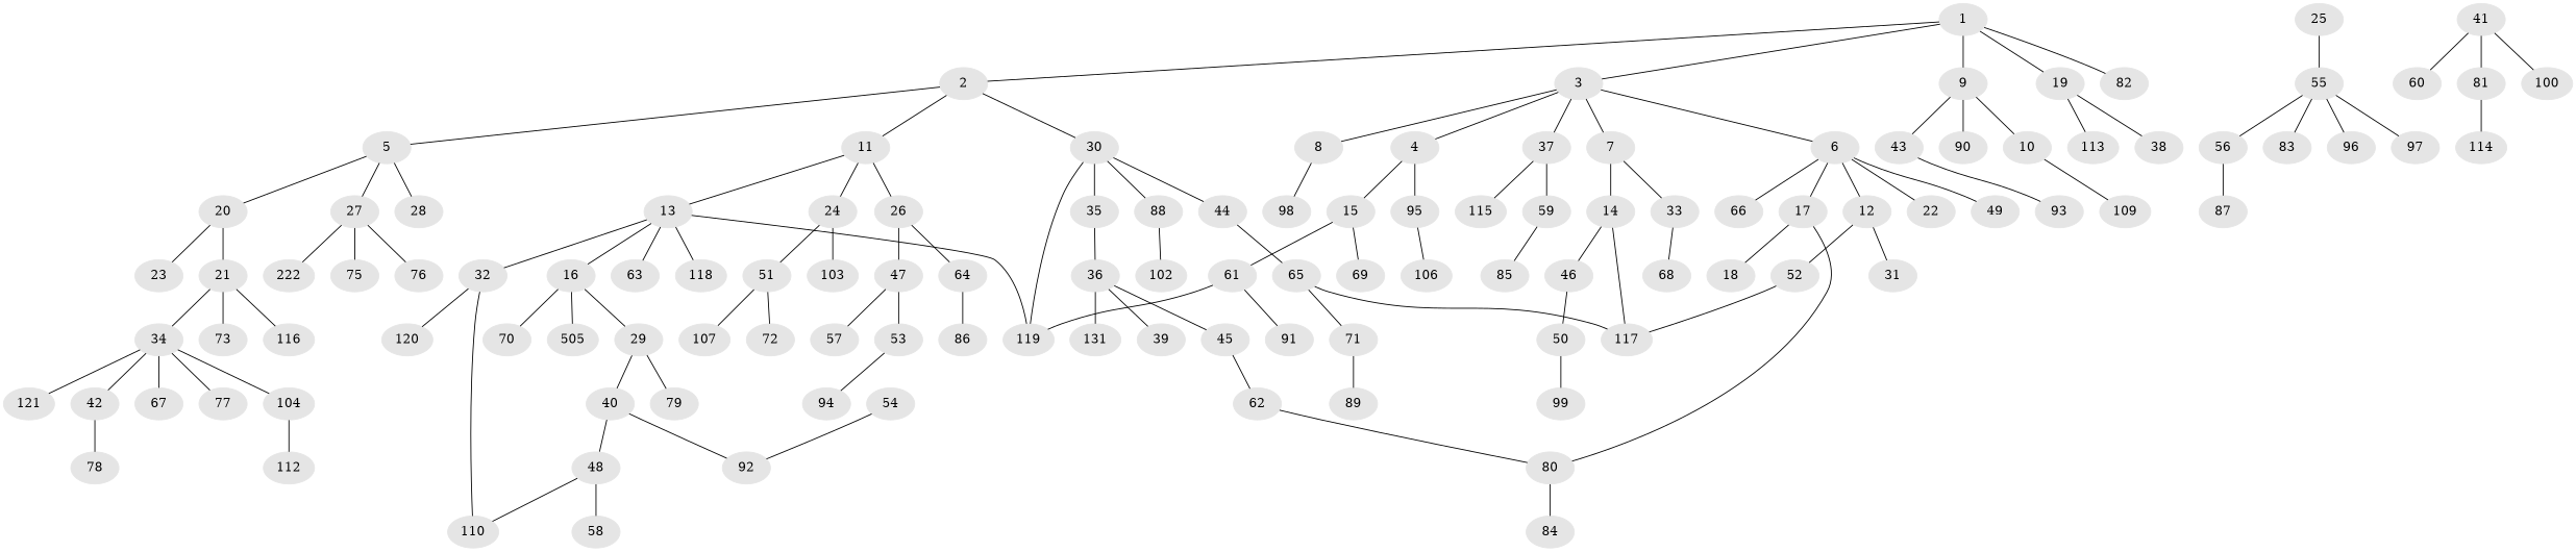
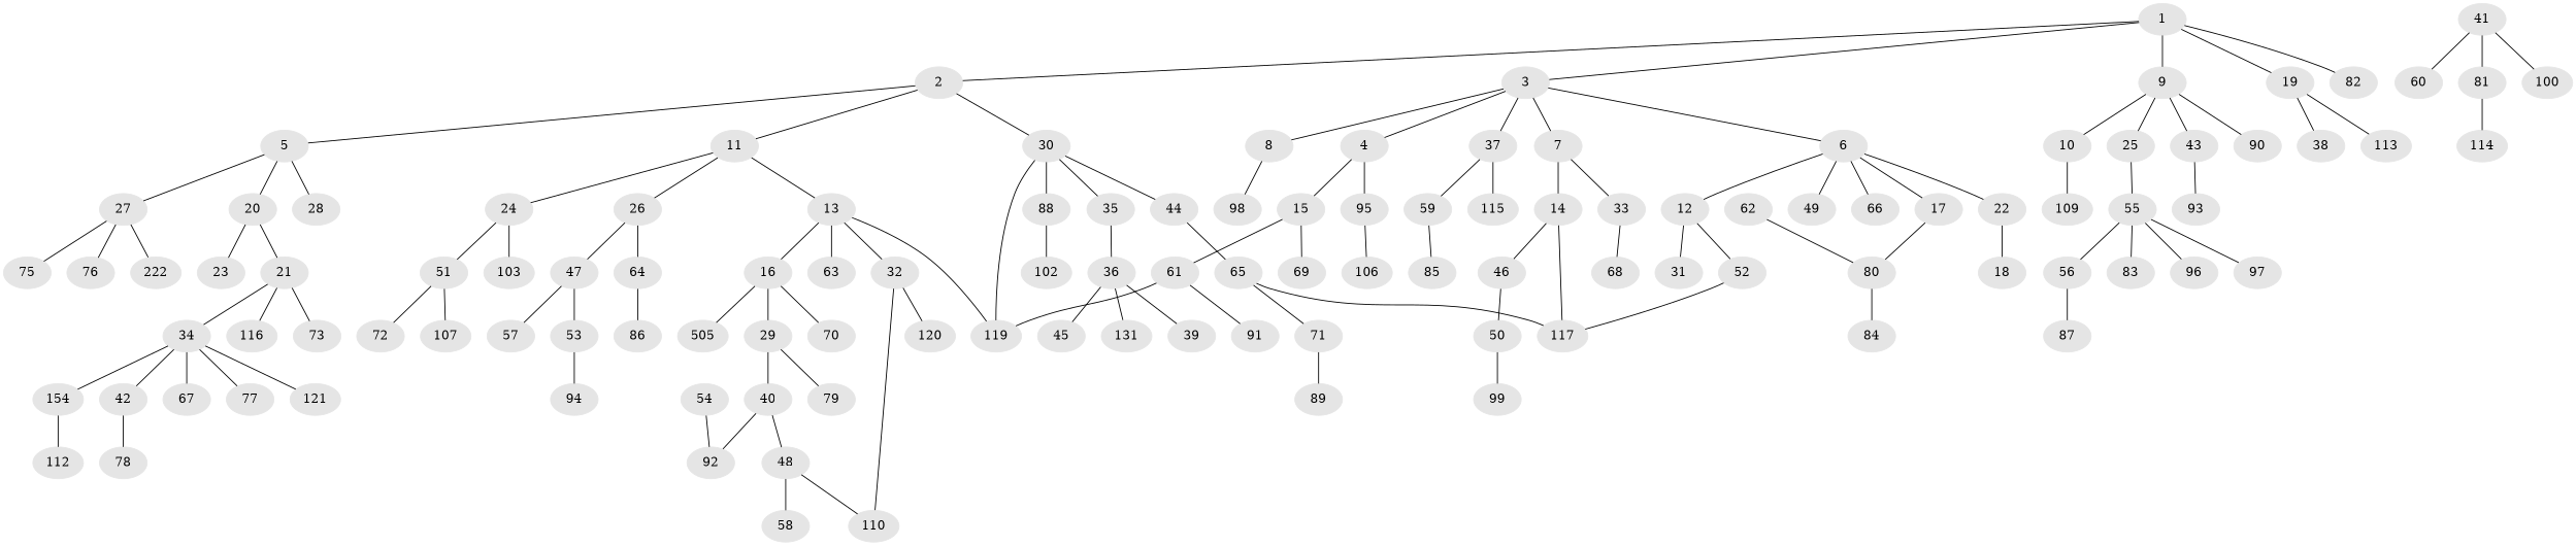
  graph {
    node [color=gray90 style=filled]
    1
    2
    3
    9
    19
    82
    5
    11
    30
    4
    6
    7
    8
    37
    10
    25
    43
    90
    38
    113
    20
    27
    28
    13
    24
    26
    119
    35
    44
    88
    15
    95
    12
    17
    22
    49
    66
    14
    33
    98
    59
    115
    61
    69
    106
    21
    23
    75
    76
    n50 [label=222]
    31
    52
    18
    80
    46
    117
    68
    109
    55
    93
    16
    32
    63
-   118
    51
    103
    47
    64
    29
    70
    n71 [label=505]
    110
    120
    50
    91
    40
    79
    84
    116
    34
    73
    42
    67
    77
-   104
+   104 [label=154]
    121
    72
    107
    56
    83
    96
    97
    53
    57
    86
    48
    92
    36
    65
    102
    78
    112
    39
    45
    n105 [label=131]
    62
    85
    41
    60
    81
    100
    58
    114
    71
    99
    94
    54
    87
    89
    1 -- 2
    1 -- 3
    1 -- 9
    1 -- 19
    1 -- 82
    2 -- 5
    2 -- 11
    2 -- 30
    3 -- 4
    3 -- 6
    3 -- 7
    3 -- 8
    3 -- 37
    9 -- 10
+   9 -- 25
    9 -- 43
    9 -- 90
    19 -- 38
    19 -- 113
    5 -- 20
    5 -- 27
    5 -- 28
    11 -- 13
    11 -- 24
    11 -- 26
    30 -- 119
    30 -- 35
    30 -- 44
    30 -- 88
    4 -- 15
    4 -- 95
    6 -- 12
    6 -- 17
    6 -- 22
    6 -- 49
    6 -- 66
    7 -- 14
    7 -- 33
    8 -- 98
    37 -- 59
    37 -- 115
    10 -- 109
    25 -- 55
    43 -- 93
    20 -- 21
    20 -- 23
    27 -- 75
    27 -- 76
    27 -- n50
    13 -- 119
    13 -- 16
    13 -- 32
    13 -- 63
-   13 -- 118
    24 -- 51
    24 -- 103
    26 -- 47
    26 -- 64
    35 -- 36
    44 -- 65
    88 -- 102
    15 -- 61
    15 -- 69
    95 -- 106
    12 -- 31
    12 -- 52
-   17 -- 18
+   22 -- 18
    17 -- 80
    14 -- 46
    14 -- 117
    33 -- 68
    59 -- 85
    61 -- 119
    61 -- 91
    21 -- 116
    21 -- 34
    21 -- 73
    52 -- 117
    80 -- 84
    46 -- 50
    55 -- 56
    55 -- 83
    55 -- 96
    55 -- 97
    16 -- 29
    16 -- 70
    16 -- n71
    32 -- 110
    32 -- 120
    51 -- 72
    51 -- 107
    47 -- 53
    47 -- 57
    64 -- 86
    29 -- 40
    29 -- 79
    50 -- 99
    40 -- 48
    40 -- 92
    34 -- 42
    34 -- 67
    34 -- 77
    34 -- 104
    34 -- 121
    42 -- 78
    104 -- 112
    56 -- 87
    53 -- 94
    48 -- 110
    48 -- 58
    36 -- 39
    36 -- 45
    36 -- n105
    65 -- 117
    65 -- 71
-   45 -- 62
    62 -- 80
    41 -- 60
    41 -- 81
    41 -- 100
    81 -- 114
    71 -- 89
    54 -- 92
  }
